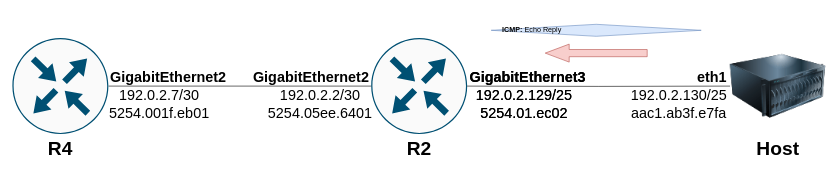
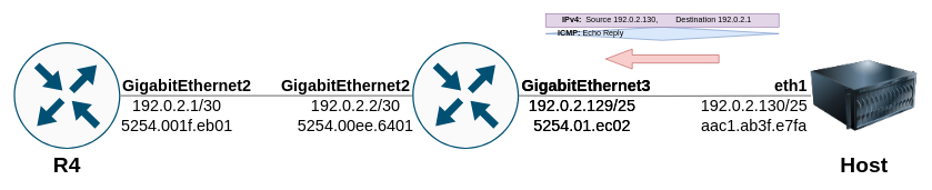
  <mxCell id="0" />
  <mxCell id="1" parent="0" />
  <mxCell id="2" value="" style="sketch=0;points=[[0.5,0,0],[1,0.5,0],[0.5,1,0],[0,0.5,0],[0.145,0.145,0],[0.856,0.145,0],[0.855,0.856,0],[0.145,0.855,0]];verticalLabelPosition=bottom;html=1;verticalAlign=top;aspect=fixed;align=center;pointerEvents=1;shape=mxgraph.cisco19.rect;prIcon=router;fillColor=#FAFAFA;strokeColor=#005073;" parent="1" vertex="1"><mxGeometry x="618" y="63" width="160" height="160" as="geometry" /></mxCell>
- <mxCell id="3" value="&lt;font style=&quot;font-size: 32px&quot;&gt;&lt;b&gt;R2&lt;/b&gt;&lt;br&gt;&lt;/font&gt;" style="text;html=1;strokeColor=none;fillColor=none;align=center;verticalAlign=middle;whiteSpace=wrap;rounded=0;" parent="1" vertex="1"><mxGeometry x="658" y="233" width="80" height="30" as="geometry" /></mxCell>
  <mxCell id="4" value="&lt;font style=&quot;font-size: 24px&quot;&gt;GigabitEthernet3&lt;/font&gt;" style="text;html=1;strokeColor=none;fillColor=none;align=center;verticalAlign=middle;whiteSpace=wrap;rounded=0;fontSize=12;fontStyle=1" parent="1" vertex="1"><mxGeometry x="779" y="118" width="200" height="20" as="geometry" /></mxCell>
  <mxCell id="5" value="&lt;font style=&quot;font-size: 24px&quot;&gt;192.0.2.129/25&lt;br&gt;5254.01.ec02&lt;br&gt;&lt;/font&gt;" style="text;html=1;strokeColor=none;fillColor=none;align=center;verticalAlign=middle;whiteSpace=wrap;rounded=0;fontSize=12;" parent="1" vertex="1"><mxGeometry x="788" y="143" width="170" height="60" as="geometry" /></mxCell>
  <mxCell id="6" style="edgeStyle=orthogonalEdgeStyle;rounded=0;orthogonalLoop=1;jettySize=auto;html=1;exitX=1;exitY=0.5;exitDx=0;exitDy=0;exitPerimeter=0;entryX=0;entryY=0.5;entryDx=0;entryDy=0;entryPerimeter=0;endArrow=none;endFill=0;" parent="1" source="7" target="2" edge="1"><mxGeometry relative="1" as="geometry" /></mxCell>
  <mxCell id="7" value="" style="sketch=0;points=[[0.5,0,0],[1,0.5,0],[0.5,1,0],[0,0.5,0],[0.145,0.145,0],[0.856,0.145,0],[0.855,0.856,0],[0.145,0.855,0]];verticalLabelPosition=bottom;html=1;verticalAlign=top;aspect=fixed;align=center;pointerEvents=1;shape=mxgraph.cisco19.rect;prIcon=router;fillColor=#FAFAFA;strokeColor=#005073;" parent="1" vertex="1"><mxGeometry x="20" y="63" width="160" height="160" as="geometry" /></mxCell>
  <mxCell id="8" value="&lt;font style=&quot;font-size: 32px&quot;&gt;&lt;b&gt;R4&lt;/b&gt;&lt;br&gt;&lt;/font&gt;" style="text;html=1;strokeColor=none;fillColor=none;align=center;verticalAlign=middle;whiteSpace=wrap;rounded=0;" parent="1" vertex="1"><mxGeometry x="60" y="233" width="80" height="30" as="geometry" /></mxCell>
  <mxCell id="9" value="&lt;font style=&quot;font-size: 24px&quot;&gt;GigabitEthernet2&lt;/font&gt;" style="text;html=1;strokeColor=none;fillColor=none;align=center;verticalAlign=middle;whiteSpace=wrap;rounded=0;fontSize=12;fontStyle=1" parent="1" vertex="1"><mxGeometry x="418" y="118" width="200" height="20" as="geometry" /></mxCell>
  <mxCell id="10" value="&lt;font style=&quot;font-size: 24px&quot;&gt;GigabitEthernet2&lt;/font&gt;" style="text;html=1;strokeColor=none;fillColor=none;align=center;verticalAlign=middle;whiteSpace=wrap;rounded=0;fontSize=12;fontStyle=1" parent="1" vertex="1"><mxGeometry x="180" y="118" width="200" height="20" as="geometry" /></mxCell>
- <mxCell id="11" value="&lt;font style=&quot;font-size: 24px&quot;&gt;192.0.2.2/30&lt;br&gt;5254.05ee.6401&lt;br&gt;&lt;/font&gt;" style="text;html=1;strokeColor=none;fillColor=none;align=center;verticalAlign=middle;whiteSpace=wrap;rounded=0;fontSize=12;" parent="1" vertex="1"><mxGeometry x="448" y="143" width="170" height="60" as="geometry" /></mxCell>
- <mxCell id="12" value="&lt;font style=&quot;font-size: 24px&quot;&gt;192.0.2.7/30&lt;br&gt;5254.001f.eb01&lt;br&gt;&lt;/font&gt;" style="text;html=1;strokeColor=none;fillColor=none;align=center;verticalAlign=middle;whiteSpace=wrap;rounded=0;fontSize=12;" parent="1" vertex="1"><mxGeometry x="180" y="143" width="170" height="60" as="geometry" /></mxCell>
+ <mxCell id="11" value="&lt;font style=&quot;font-size: 24px&quot;&gt;192.0.2.2/30&lt;br&gt;5254.00ee.6401&lt;br&gt;&lt;/font&gt;" style="text;html=1;strokeColor=none;fillColor=none;align=center;verticalAlign=middle;whiteSpace=wrap;rounded=0;fontSize=12;" parent="1" vertex="1"><mxGeometry x="448" y="143" width="170" height="60" as="geometry" /></mxCell>
+ <mxCell id="12" value="&lt;font style=&quot;font-size: 24px&quot;&gt;192.0.2.1/30&lt;br&gt;5254.001f.eb01&lt;br&gt;&lt;/font&gt;" style="text;html=1;strokeColor=none;fillColor=none;align=center;verticalAlign=middle;whiteSpace=wrap;rounded=0;fontSize=12;" parent="1" vertex="1"><mxGeometry x="180" y="143" width="170" height="60" as="geometry" /></mxCell>
  <mxCell id="13" value="&lt;b&gt;&amp;nbsp; &amp;nbsp; &amp;nbsp;ICMP:&lt;/b&gt; Echo Reply" style="rhombus;whiteSpace=wrap;html=1;align=left;fillColor=#dae8fc;strokeColor=#6c8ebf;" parent="1" vertex="1"><mxGeometry x="818" y="40" width="350" height="20" as="geometry" /></mxCell>
+ <mxCell id="14" value="&lt;b&gt;&amp;nbsp; &amp;nbsp; &amp;nbsp; &amp;nbsp;IPv4:&lt;/b&gt;&amp;nbsp; Source 192.0.2.130,&amp;nbsp; &amp;nbsp; &amp;nbsp; &amp;nbsp; Destination 192.0.2.1" style="rounded=0;whiteSpace=wrap;html=1;align=left;fillColor=#e1d5e7;strokeColor=#9673a6;" parent="1" vertex="1"><mxGeometry x="818" y="20" width="350" height="20" as="geometry" /></mxCell>
  <mxCell id="15" value="" style="html=1;shadow=0;dashed=0;align=center;verticalAlign=middle;shape=mxgraph.arrows2.arrow;dy=0.6;dx=40;notch=0;fillColor=#f8cecc;strokeColor=#b85450;flipH=1;" parent="1" vertex="1"><mxGeometry x="908" y="73" width="170" height="30" as="geometry" /></mxCell>
  <mxCell id="16" style="edgeStyle=orthogonalEdgeStyle;rounded=0;orthogonalLoop=1;jettySize=auto;html=1;exitX=1;exitY=0.5;exitDx=0;exitDy=0;exitPerimeter=0;entryX=0;entryY=0.5;entryDx=0;entryDy=0;endArrow=none;endFill=0;" parent="1" target="17" edge="1"><mxGeometry relative="1" as="geometry"><mxPoint x="778" y="143" as="sourcePoint" /></mxGeometry></mxCell>
  <mxCell id="17" value="" style="image;html=1;image=img/lib/clip_art/computers/Server_128x128.png" parent="1" vertex="1"><mxGeometry x="1216" y="63" width="160" height="160" as="geometry" /></mxCell>
  <mxCell id="18" value="&lt;font style=&quot;font-size: 32px&quot;&gt;&lt;b&gt;Host&lt;/b&gt;&lt;br&gt;&lt;/font&gt;" style="text;html=1;strokeColor=none;fillColor=none;align=center;verticalAlign=middle;whiteSpace=wrap;rounded=0;" parent="1" vertex="1"><mxGeometry x="1251" y="233" width="90" height="30" as="geometry" /></mxCell>
  <mxCell id="19" value="&lt;font style=&quot;font-size: 24px&quot;&gt;GigabitEthernet3&lt;/font&gt;" style="text;html=1;strokeColor=none;fillColor=none;align=center;verticalAlign=middle;whiteSpace=wrap;rounded=0;fontSize=12;fontStyle=1" parent="1" vertex="1"><mxGeometry x="779" y="118" width="200" height="20" as="geometry" /></mxCell>
  <mxCell id="20" value="&lt;font style=&quot;font-size: 24px&quot;&gt;eth1&lt;/font&gt;" style="text;html=1;strokeColor=none;fillColor=none;align=center;verticalAlign=middle;whiteSpace=wrap;rounded=0;fontSize=12;fontStyle=1" parent="1" vertex="1"><mxGeometry x="1161" y="113" width="50" height="30" as="geometry" /></mxCell>
  <mxCell id="21" value="&lt;font style=&quot;font-size: 24px&quot;&gt;192.0.2.129/25&lt;br&gt;5254.01.ec02&lt;br&gt;&lt;/font&gt;" style="text;html=1;strokeColor=none;fillColor=none;align=center;verticalAlign=middle;whiteSpace=wrap;rounded=0;fontSize=12;" parent="1" vertex="1"><mxGeometry x="788" y="143" width="170" height="60" as="geometry" /></mxCell>
  <mxCell id="22" value="&lt;font style=&quot;font-size: 24px&quot;&gt;192.0.2.130/25&lt;br&gt;aac1.ab3f.e7fa&lt;br&gt;&lt;/font&gt;" style="text;html=1;strokeColor=none;fillColor=none;align=center;verticalAlign=middle;whiteSpace=wrap;rounded=0;fontSize=12;" parent="1" vertex="1"><mxGeometry x="1046" y="143" width="170" height="60" as="geometry" /></mxCell>
